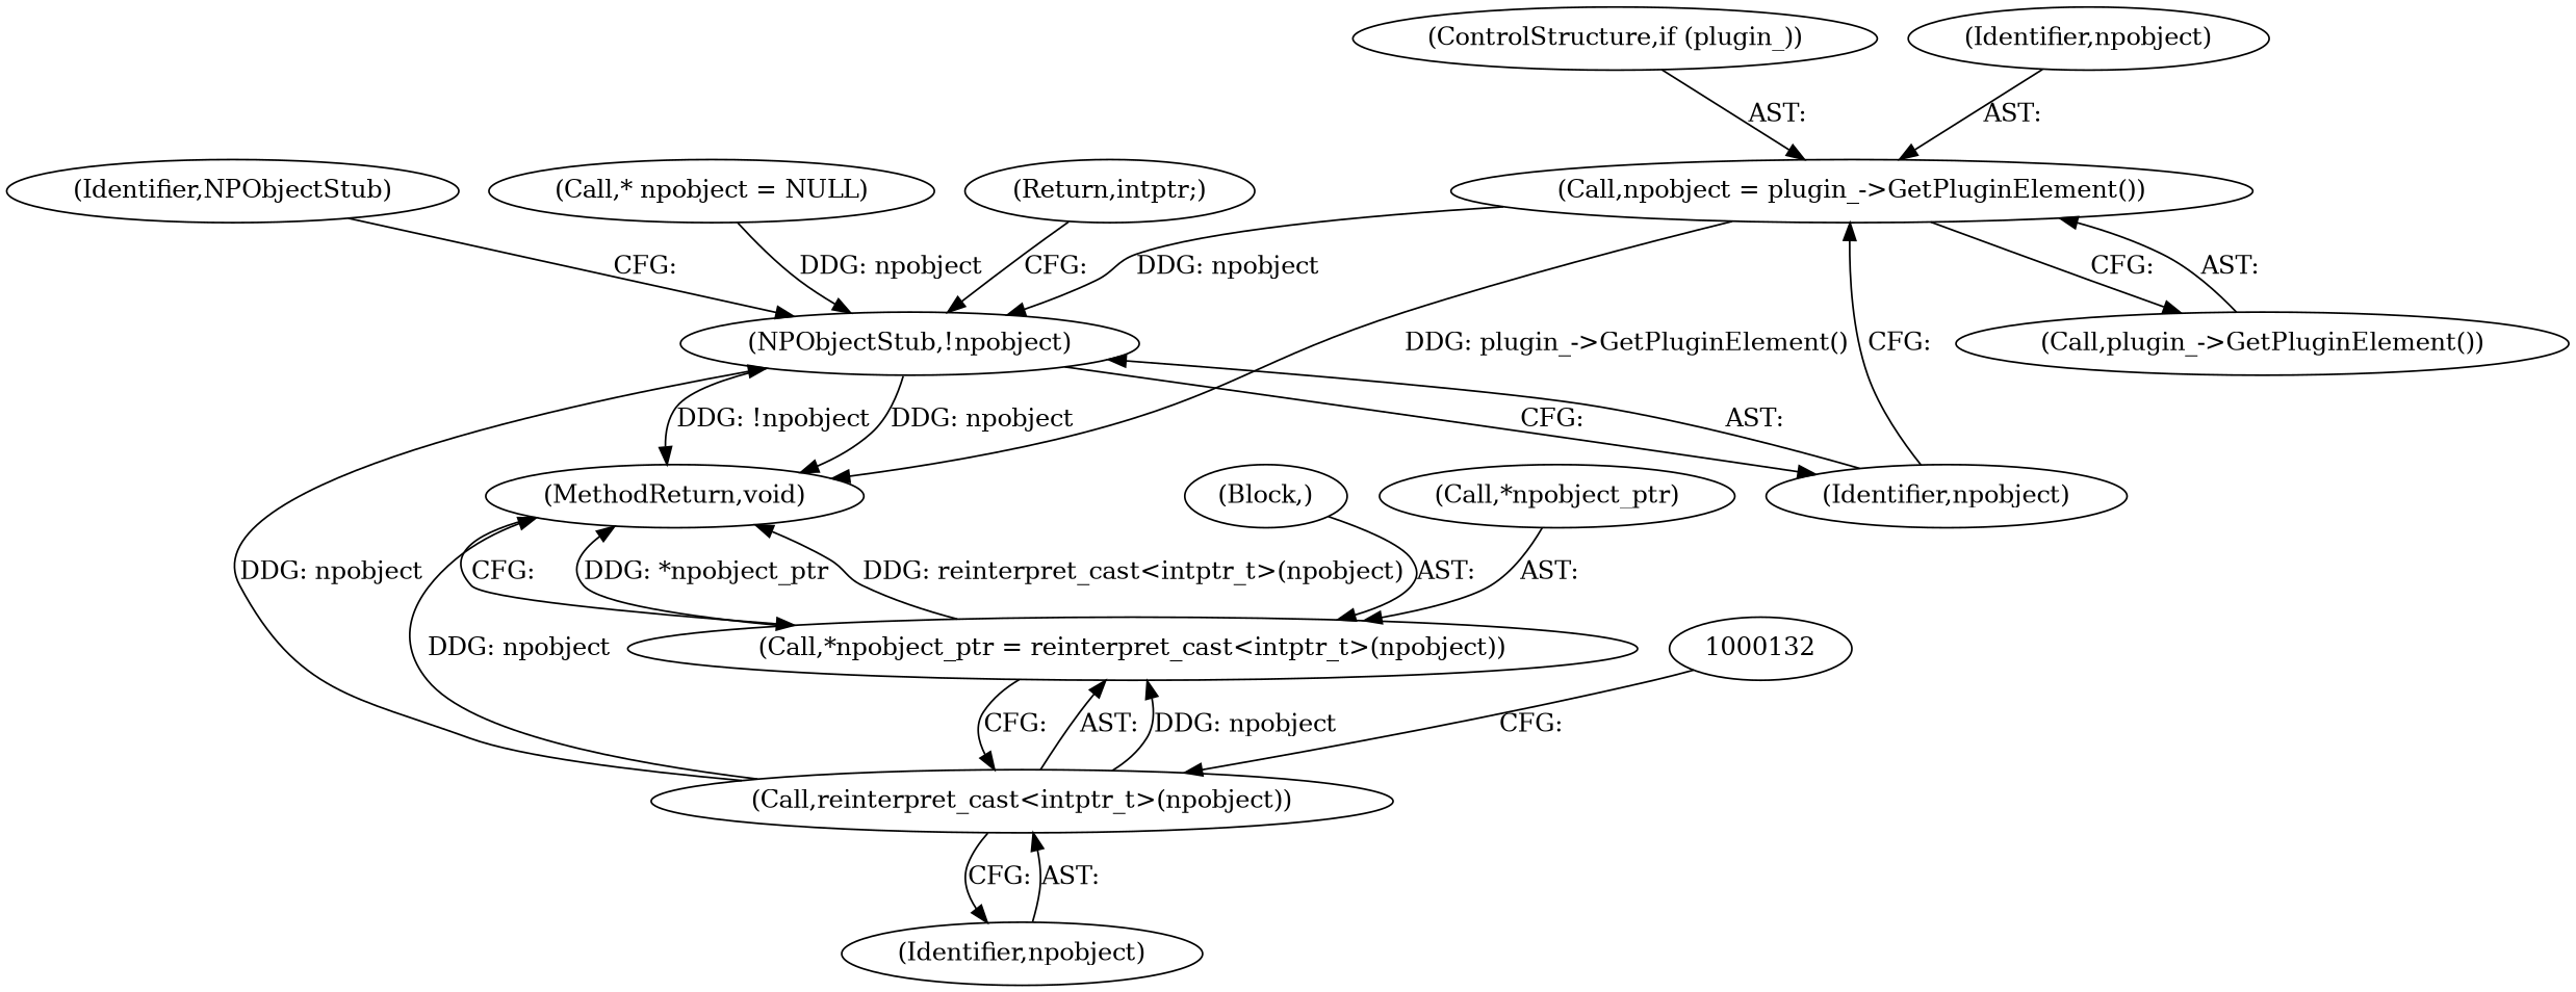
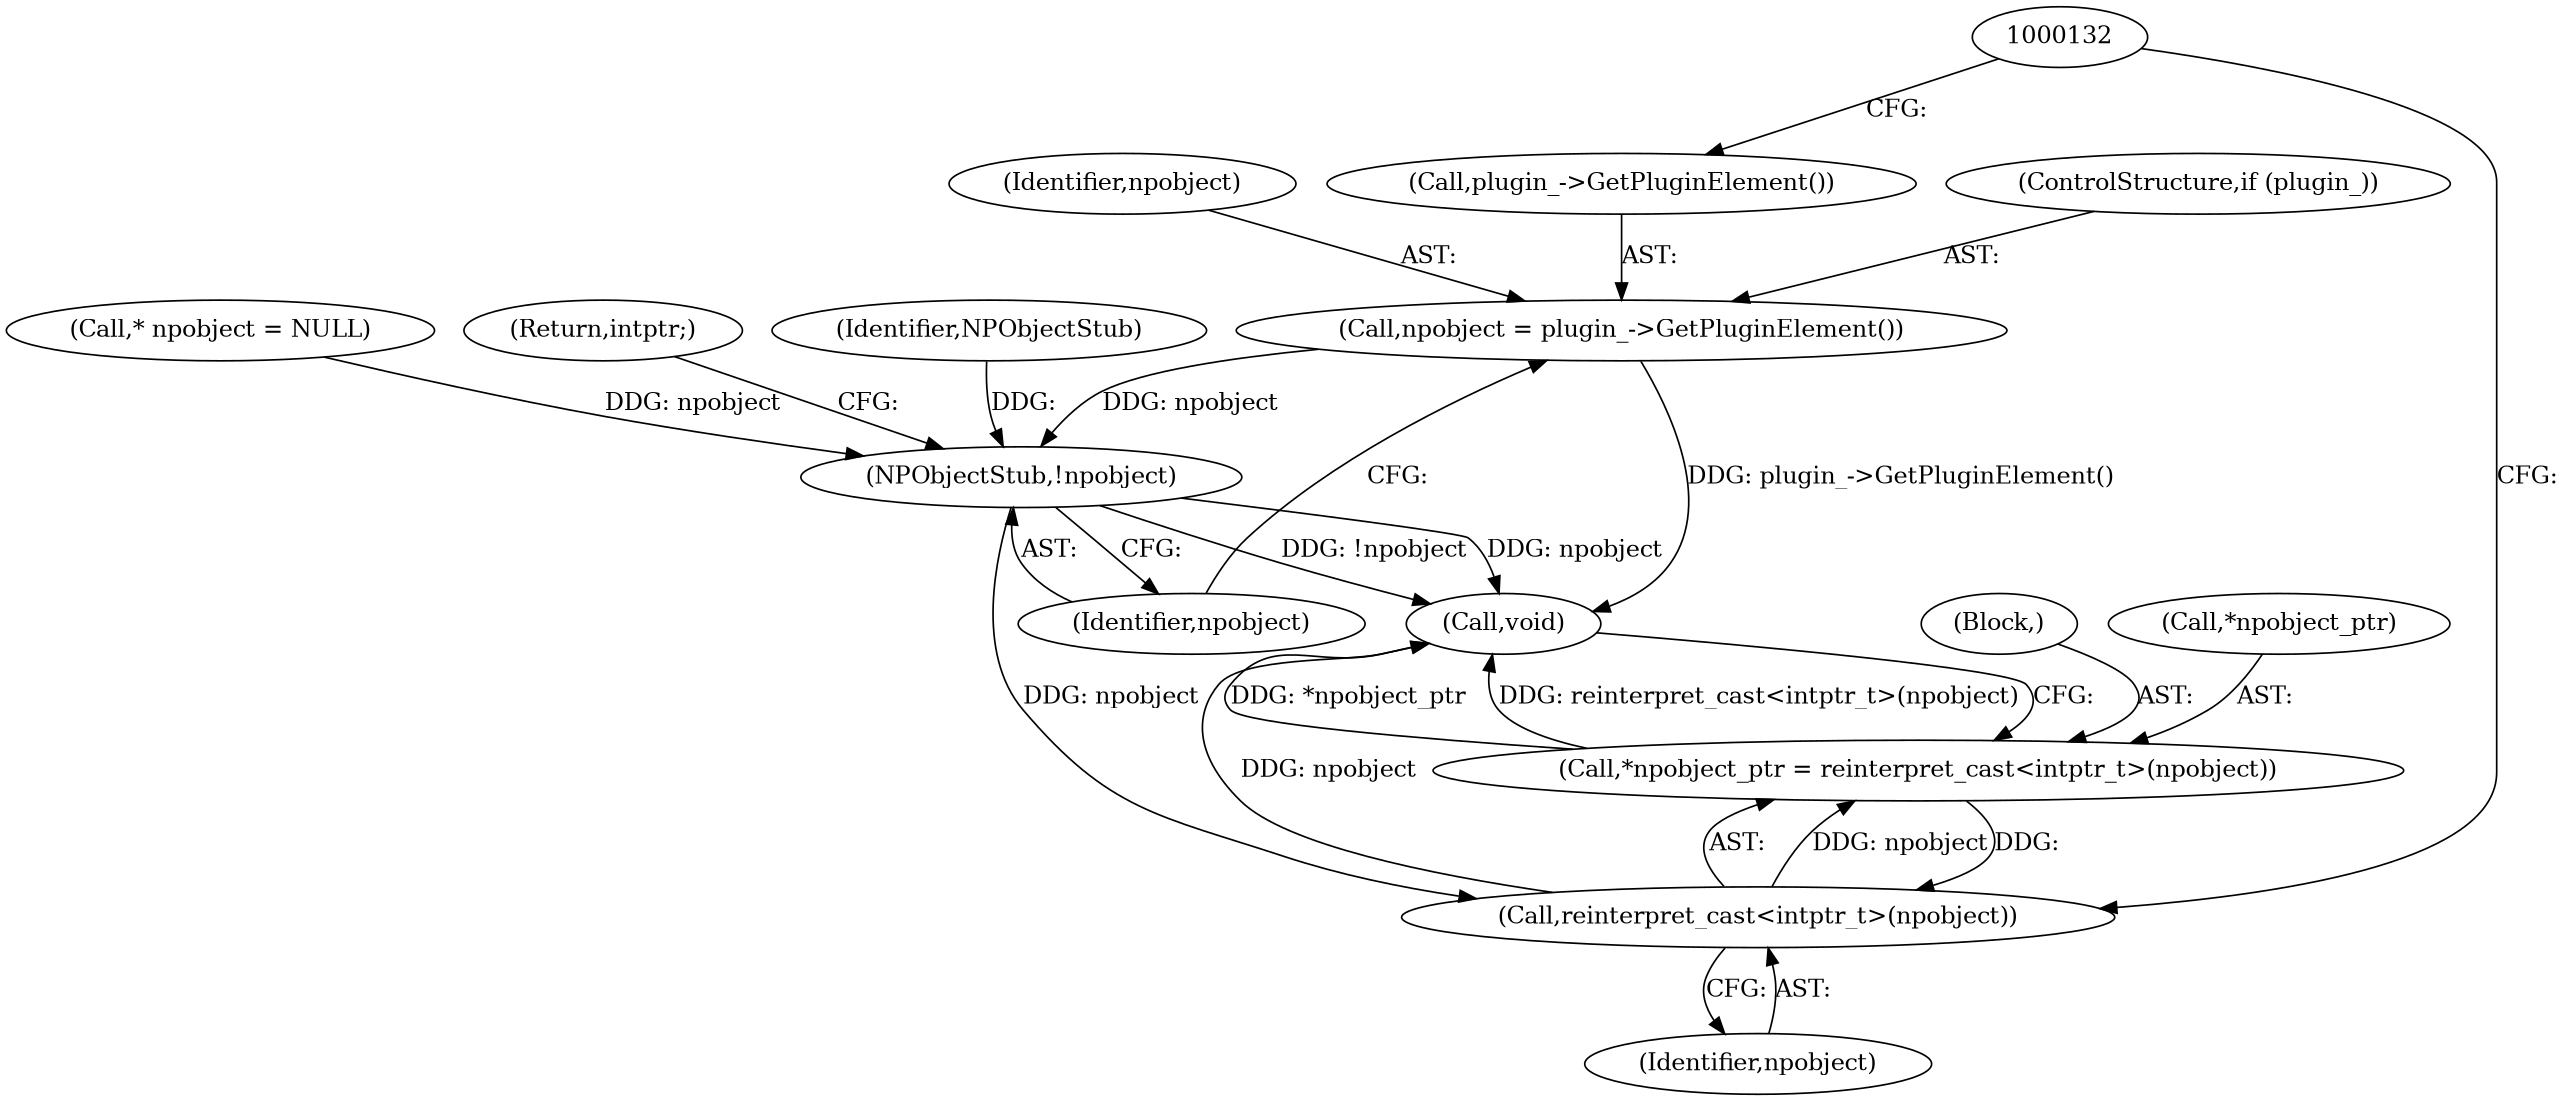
  digraph {
    n1 [label="(Call,npobject = plugin_->GetPluginElement())"]
    n2 [label="(NPObjectStub,!npobject)"]
    n3 [label="(Call,plugin_->GetPluginElement())"]
-   n4 [label="(MethodReturn,void)"]
+   n4 [label="(Call,void)"]
    n5 [label="(Call,reinterpret_cast<intptr_t>(npobject))"]
    n6 [label="(Identifier,npobject)"]
    n7 [label="(Call,*npobject_ptr = reinterpret_cast<intptr_t>(npobject))"]
    n8 [label="(ControlStructure,if (plugin_))"]
    n9 [label="(Identifier,npobject)"]
    n10 [label="(Block,)"]
    n11 [label="(Identifier,NPObjectStub)"]
    n12 [label="(Call,* npobject = NULL)"]
    n13 [label="(Call,*npobject_ptr)"]
    n14 [label="(Identifier,npobject)"]
    n15 [label="(Return,intptr;)"]
    1000132
    n1 -> n2 [label="DDG: npobject"]
-   n1 -> n3 [label="CFG: "]
+   1000132 -> n3 [label="CFG: "]
    n1 -> n4 [label="DDG: plugin_->GetPluginElement()"]
    n2 -> n4 [label="DDG: !npobject"]
    n2 -> n4 [label="DDG: npobject"]
-   n5 -> n2 [label="DDG: npobject"]
+   n2 -> n5 [label="DDG: npobject"]
    n2 -> n6 [label="CFG: "]
    n3 -> n1 [label="AST: "]
    n4 -> n7 [label="CFG: "]
    n5 -> n4 [label="DDG: npobject"]
    n5 -> n7 [label="AST: "]
    n5 -> n7 [label="DDG: npobject"]
    n5 -> n9 [label="CFG: "]
    n6 -> n1 [label="CFG: "]
    n6 -> n2 [label="AST: "]
    n7 -> n4 [label="DDG: *npobject_ptr"]
    n7 -> n4 [label="DDG: reinterpret_cast<intptr_t>(npobject)"]
-   n7 -> n5 [label="CFG: "]
+   n7 -> n5 [label="DDG: "]
    n8 -> n1 [label="AST: "]
    n9 -> n5 [label="AST: "]
    n10 -> n7 [label="AST: "]
-   n11 -> n2 [label="CFG: "]
+   n11 -> n2 [label="DDG: "]
    n12 -> n2 [label="DDG: npobject"]
    n13 -> n7 [label="AST: "]
    n14 -> n1 [label="AST: "]
    n15 -> n2 [label="CFG: "]
    1000132 -> n5 [label="CFG: "]
  }
